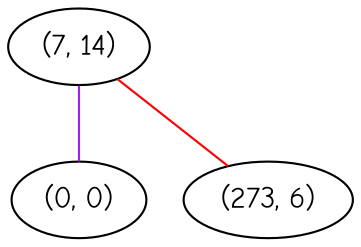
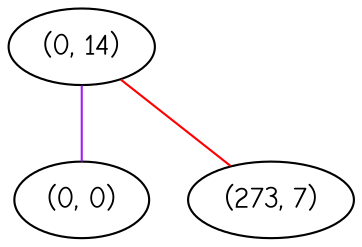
  graph {
    fontname="Comic Neue"
    node [fontname="Comic Neue"]
    edge [fontname="Comic Neue"]
-   "(7, 14)"
+   "(7, 14)" [label="(0, 14)"]
    "(0, 0)"
-   "(273, 6)"
+   "(273, 6)" [label="(273, 7)"]
    "(7, 14)" -- "(0, 0)" [color=purple weight=4]
    "(7, 14)" -- "(273, 6)" [color=red weight=1]
  }
